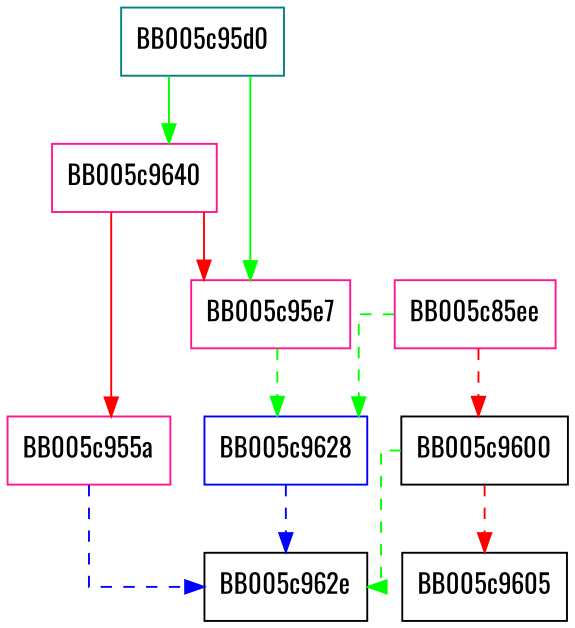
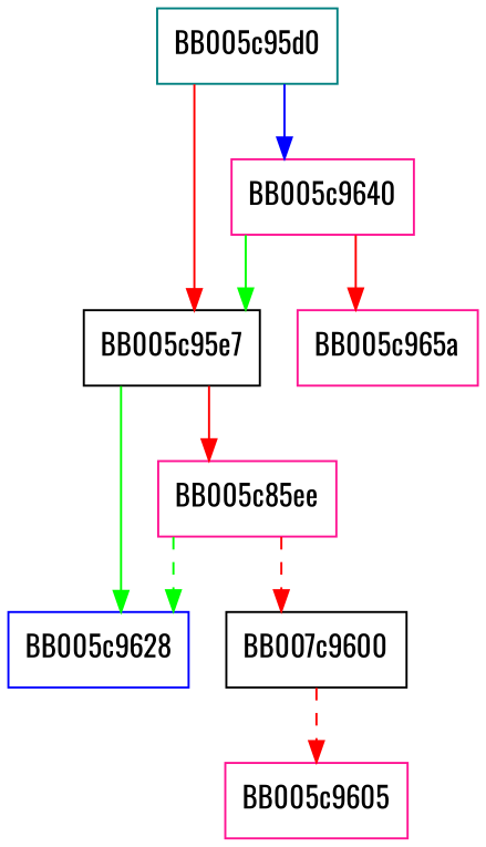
  digraph {
    fontname=Oswald
    splines=ortho
    node [color=deeppink fontname=Oswald shape=box]
    edge [color=green fontname=Oswald style=dashed]
    BB005c95d0 [color=teal]
    BB005c9640
-   BB005c95e7
-   BB005c965a [label=BB005c955a]
+   BB005c95e7 [color=black]
+   BB005c965a
    BB005c9628 [color=blue]
    n6 [label=BB005c85ee]
-   BB005c962e [color=black]
-   BB005c9600 [color=black]
-   BB005c9605 [color=black]
-   BB005c95d0 -> BB005c9640 [style=solid]
-   BB005c95d0 -> BB005c95e7 [style=solid]
-   BB005c9640 -> BB005c95e7 [color=red style=solid]
+   BB005c9600 [color=black label=BB007c9600]
+   BB005c9605
+   BB005c95d0 -> BB005c9640 [color=blue style=solid]
+   BB005c95d0 -> BB005c95e7 [color=red style=solid]
+   BB005c9640 -> BB005c95e7 [style=solid]
    BB005c9640 -> BB005c965a [color=red style=solid]
-   BB005c95e7 -> BB005c9628
-   BB005c965a -> BB005c962e [color=blue]
-   BB005c9628 -> BB005c962e [color=blue]
+   BB005c95e7 -> BB005c9628 [style=solid]
+   BB005c95e7 -> n6 [color=red style=solid]
    n6 -> BB005c9628
    n6 -> BB005c9600 [color=red]
-   BB005c9600 -> BB005c962e
    BB005c9600 -> BB005c9605 [color=red]
  }
